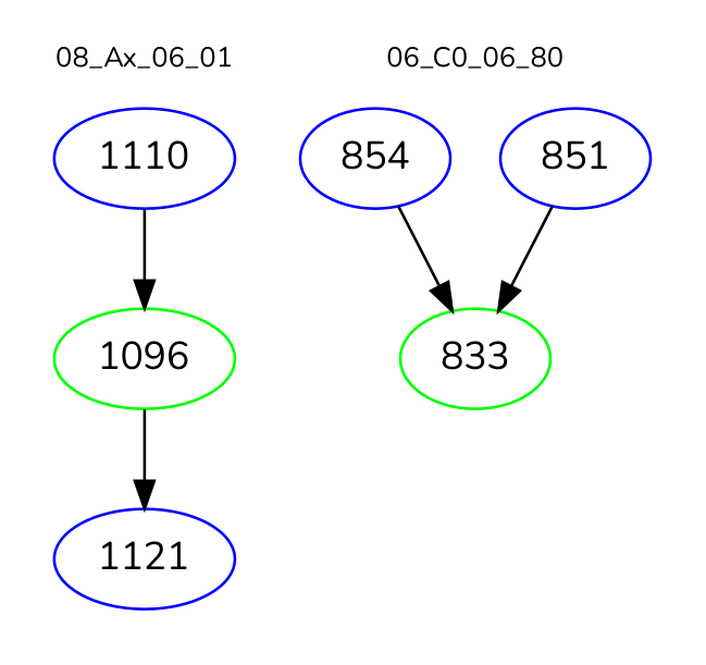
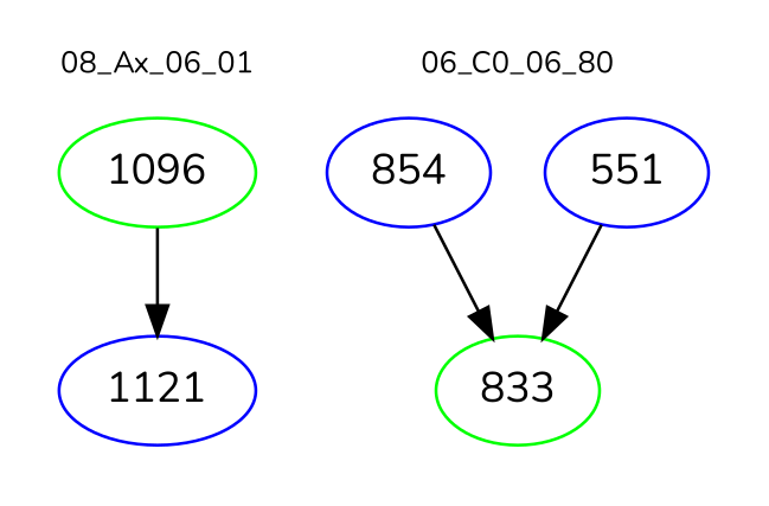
  digraph {
    fontname=Nunito
    node [color=blue fontname=Nunito]
    edge [color=black fontname=Nunito]
-   n1 [label=1110]
    n2 [color=green label=1096]
    n3 [label=1121]
-   n4 [label=851]
+   n4 [label=551]
    n5 [color=green label=833]
    n6 [label=854]
    subgraph cluster_1 {
      color=white
      fontsize=10
      label="08_Ax_06_01"
-     n1
      n2
      n3
    }
    subgraph cluster_2 {
      color=white
      fontsize=10
      label="06_C0_06_80"
      n4
      n5
      n6
    }
-   n1 -> n2
    n2 -> n3
    n4 -> n5
    n6 -> n5
  }
